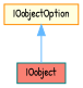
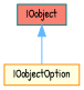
  digraph {
    fontname="Patrick Hand"
    node [fontname="Patrick Hand" fontsize=10 shape=box style=filled]
    n1 [color=darkorange fillcolor=lightyellow fontcolor=black height=0.2 label=IOobjectOption width=0.4]
    n2 [color=teal fillcolor=salmon height=0.2 label=IOobject width=0.4]
-   n1 -> n2 [color=steelblue1 dir=back fontname="Patrick Hand" fontsize=10 labelfontname=Helvetica labelfontsize=10 style=solid]
+   n2 -> n1 [color=steelblue1 dir=back fontname="Patrick Hand" fontsize=10 labelfontname=Helvetica labelfontsize=10 style=solid]
  }
